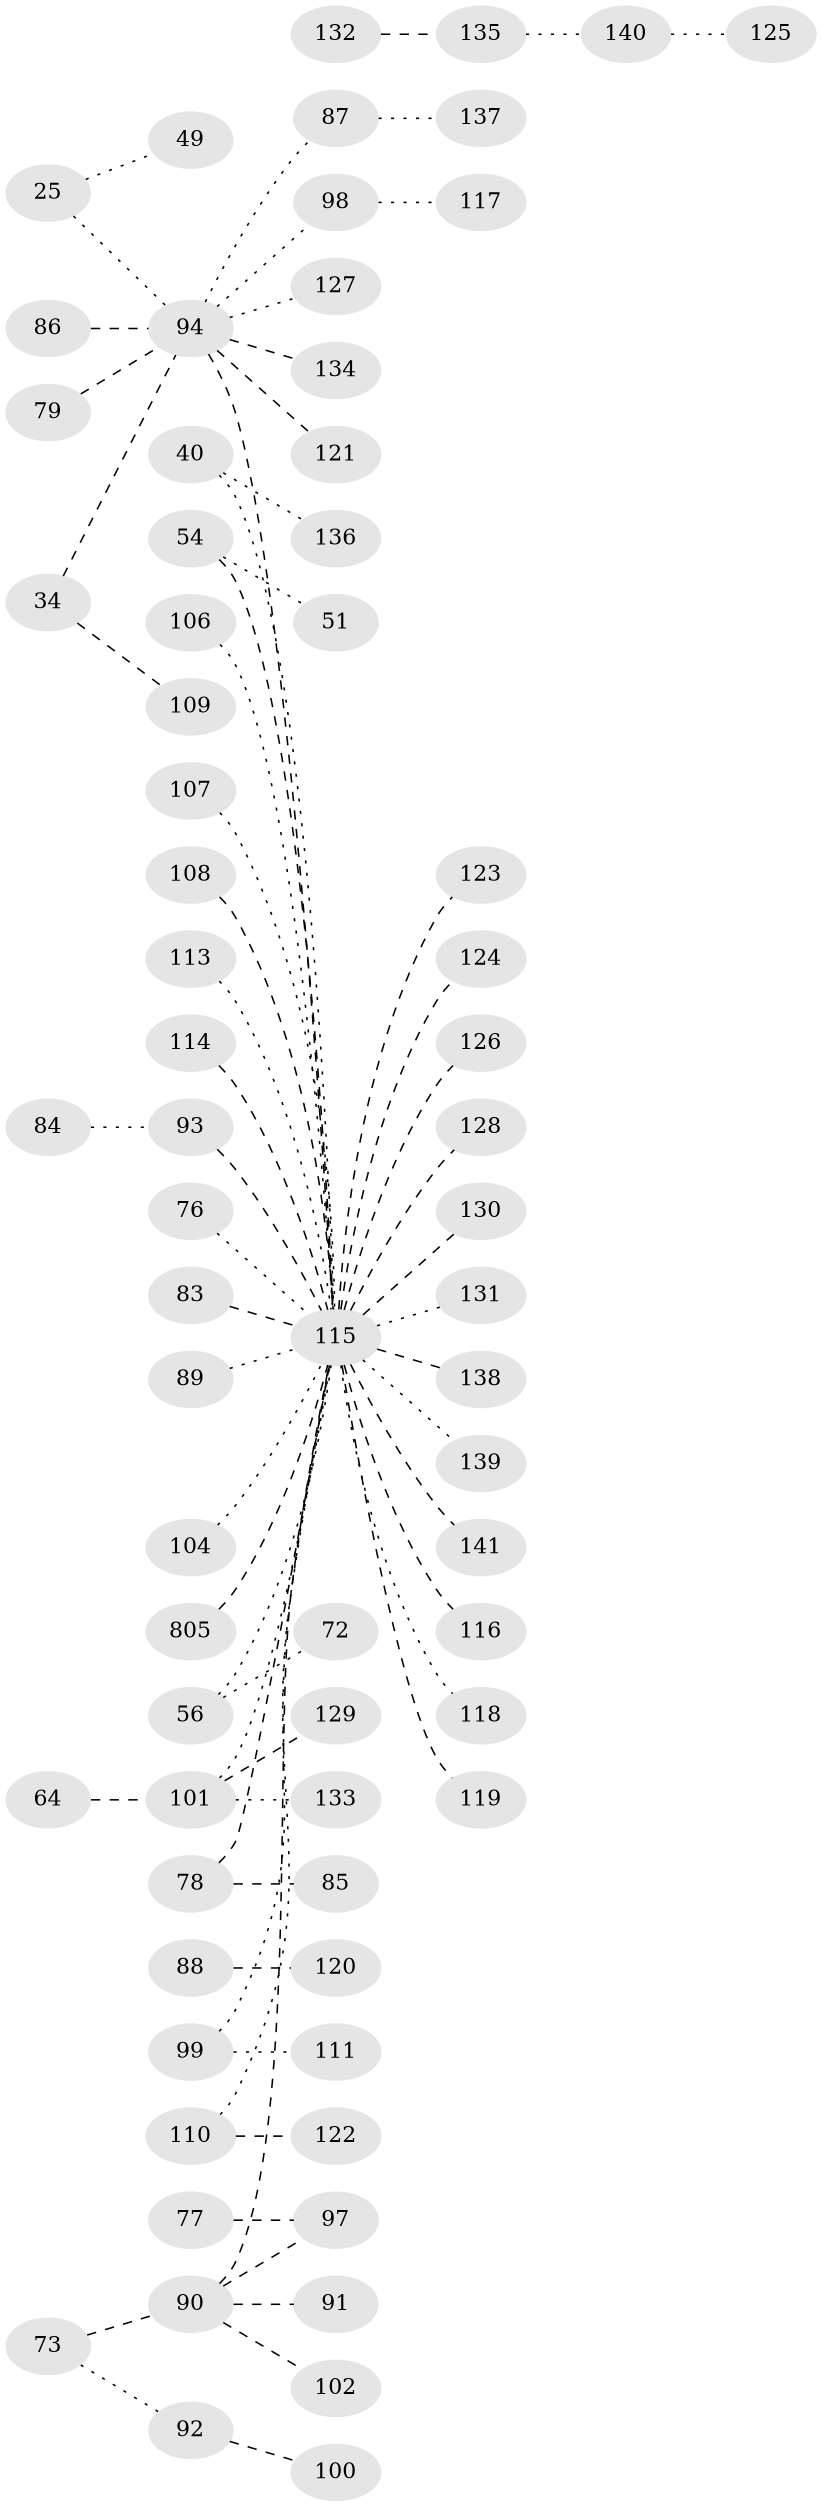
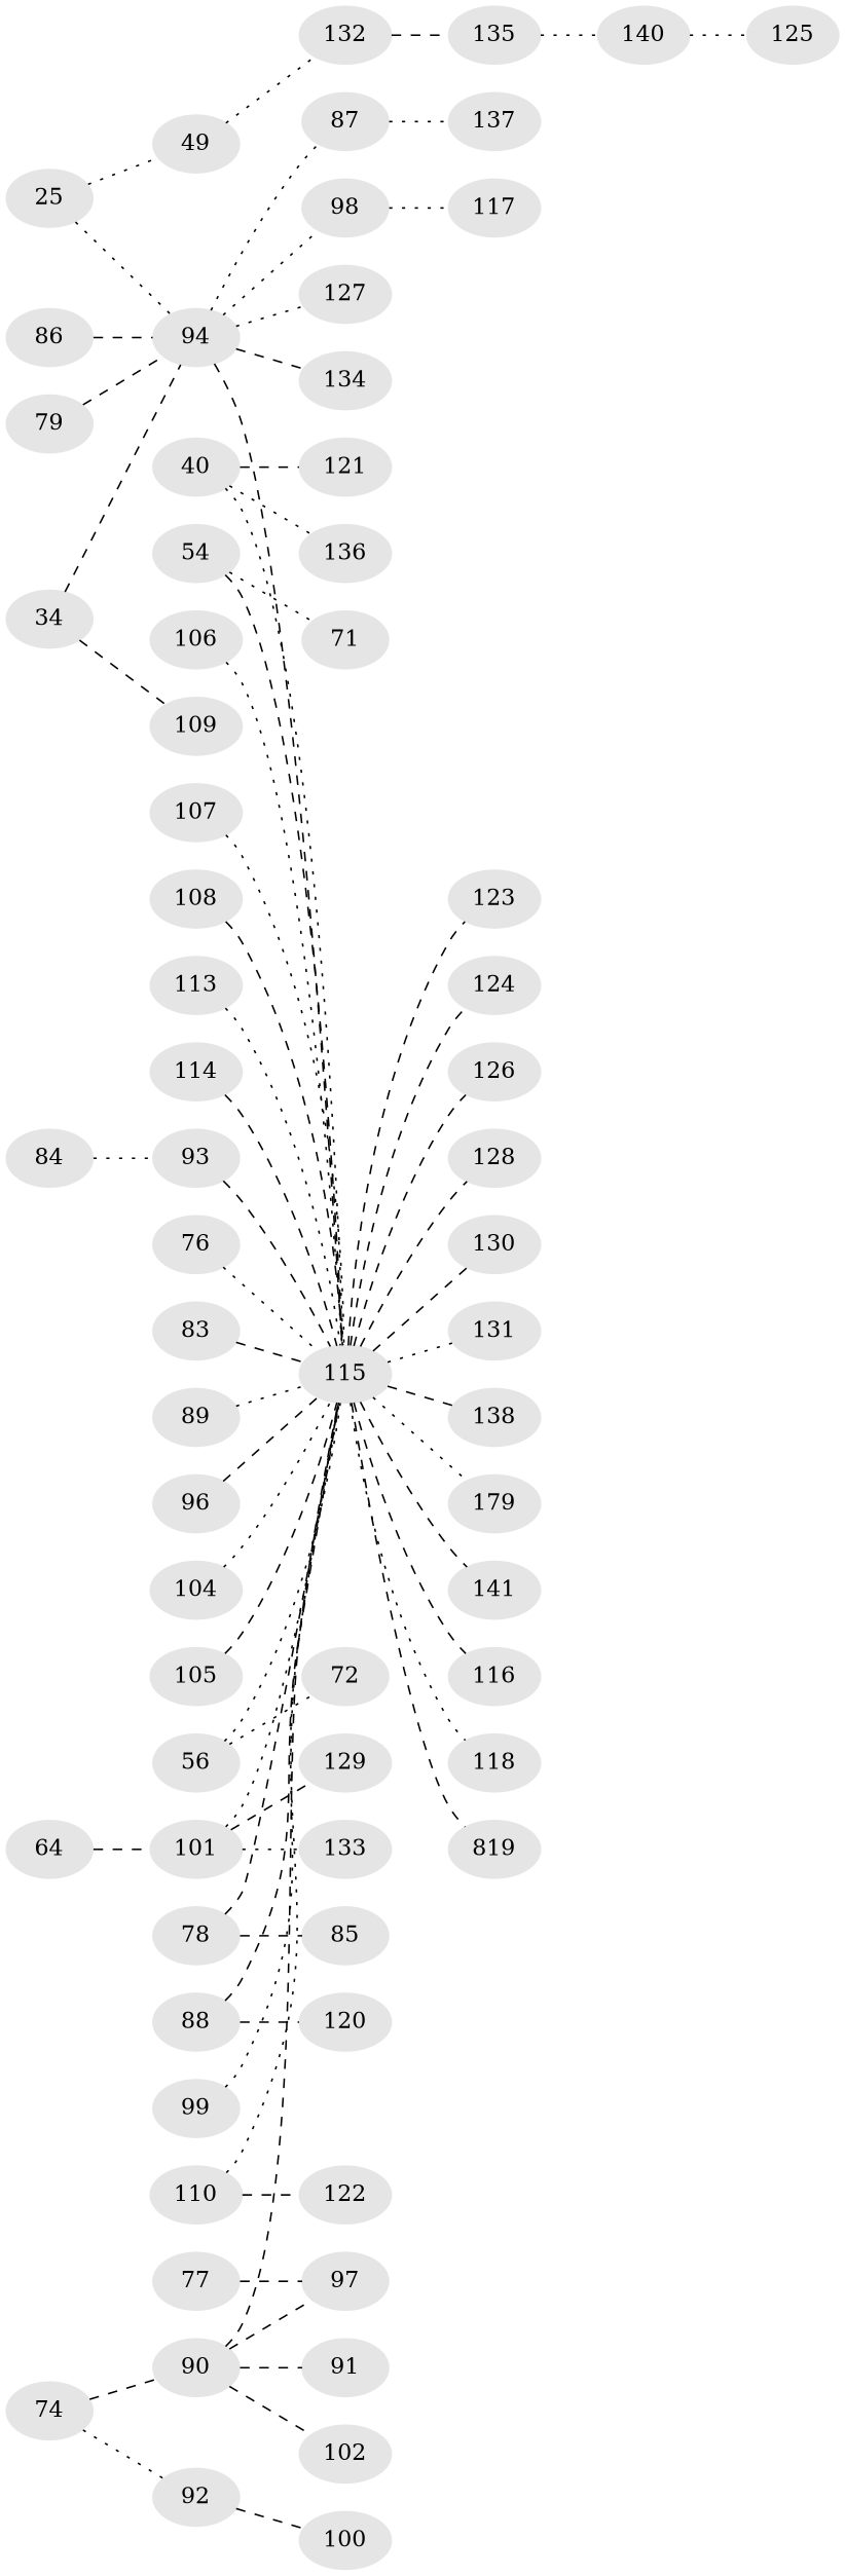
  graph {
    rankdir=LR
    node [color=gray90 style=filled]
    edge [style=dashed]
    25
    49
    94 [super="+68+20+67"]
    132
    115 [super="+55+95+30+35+80+36+41+47+112+57+62"]
    87
    98
    121
    127
    134
    34
    109
    116
    118
-   119
+   119 [label=819]
    123
    124
    126
    128
    130
    131
    138
-   139
+   139 [label=179]
    141
    40
    136
    135
    54
-   71 [label=51]
+   71
    56 [super="+42+53"]
    72
    101 [super="+15+59+21+61"]
    129
    133
    64
    90 [super="+45"]
    97 [super="+66"]
    91
    102
-   74 [label=73]
+   74
    92
    100
    76
    77
    78
    85
    79
    83
    93 [super="+73"]
    84
    86
    137 [super="+44"]
    88
    120
    89
    117
+   96
    99
-   111
    104
-   105 [label=805]
+   105
    106
    107
    108
    110
    122
    113
    114
    140
    125
    25 -- 49 [style=dotted]
    25 -- 94 [style=dotted]
+   49 -- 132 [style=dotted]
    94 -- 115
    94 -- 87 [style=dotted]
    94 -- 98 [style=dotted]
-   94 -- 121
+   40 -- 121
    94 -- 127 [style=dotted]
    94 -- 134
    132 -- 135
    115 -- 116
    115 -- 118 [style=dotted]
    115 -- 119
    115 -- 123
    115 -- 124
    115 -- 126
    115 -- 128
    115 -- 130
    115 -- 131 [style=dotted]
    115 -- 138
    115 -- 139 [style=dotted]
    115 -- 141
    87 -- 137 [style=dotted]
    98 -- 117 [style=dotted]
    34 -- 94
    34 -- 109
    40 -- 115 [style=dotted]
    40 -- 136 [style=dotted]
    135 -- 140 [style=dotted]
    54 -- 115
    54 -- 71 [style=dotted]
    56 -- 115 [style=dotted]
    56 -- 72 [style=dotted]
    101 -- 115 [style=dotted]
    101 -- 129
    101 -- 133 [style=dotted]
    64 -- 101
    90 -- 115
    90 -- 97
    90 -- 91
    90 -- 102
    74 -- 90
    74 -- 92 [style=dotted]
    92 -- 100
    76 -- 115 [style=dotted]
    77 -- 97
    78 -- 115
    78 -- 85
    79 -- 94
    83 -- 115
    93 -- 115
    84 -- 93 [style=dotted]
    86 -- 94
+   88 -- 115
    88 -- 120
    89 -- 115 [style=dotted]
+   96 -- 115
    99 -- 115 [style=dotted]
-   99 -- 111 [style=dotted]
    104 -- 115 [style=dotted]
    105 -- 115
    106 -- 115 [style=dotted]
    107 -- 115 [style=dotted]
    108 -- 115
    110 -- 115 [style=dotted]
    110 -- 122
    113 -- 115 [style=dotted]
    114 -- 115
    140 -- 125 [style=dotted]
  }
